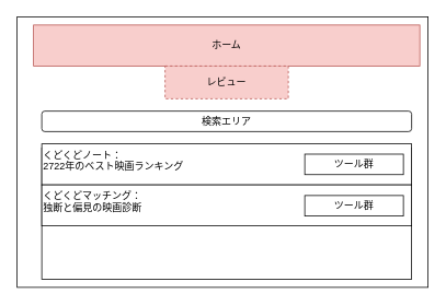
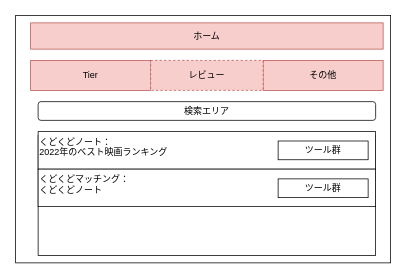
  <mxCell id="0" />
  <mxCell id="1" parent="0" />
  <mxCell id="2" value="" style="rounded=0;whiteSpace=wrap;html=1;" vertex="1" parent="1"><mxGeometry x="20" y="20" width="500" height="330" as="geometry" /></mxCell>
- <mxCell id="3" value="ホーム" style="rounded=0;whiteSpace=wrap;html=1;strokeColor=#b85450;fillColor=#f8cecc;" vertex="1" parent="1"><mxGeometry x="40" y="30" width="470" height="50" as="geometry" /></mxCell>
+ <mxCell id="3" value="ホーム" style="rounded=0;whiteSpace=wrap;html=1;strokeColor=#b85450;fillColor=#f8cecc;" vertex="1" parent="1"><mxGeometry x="40" y="30" width="470" height="35" as="geometry" /></mxCell>
  <mxCell id="4" value="" style="rounded=0;whiteSpace=wrap;html=1;" vertex="1" parent="1"><mxGeometry x="50" y="180" width="450" height="160" as="geometry" /></mxCell>
- <mxCell id="5" value="くどくどノート：&lt;br&gt;2722年のベスト映画ランキング" style="rounded=0;whiteSpace=wrap;html=1;align=left;verticalAlign=top;" vertex="1" parent="1"><mxGeometry x="50" y="175" width="450" height="50" as="geometry" /></mxCell>
- <mxCell id="6" value="くどくどマッチング：&lt;br&gt;独断と偏見の映画診断" style="rounded=0;whiteSpace=wrap;html=1;align=left;verticalAlign=top;" vertex="1" parent="1"><mxGeometry x="50" y="225" width="450" height="50" as="geometry" /></mxCell>
+ <mxCell id="5" value="くどくどノート：&lt;br&gt;2022年のベスト映画ランキング" style="rounded=0;whiteSpace=wrap;html=1;align=left;verticalAlign=top;" vertex="1" parent="1"><mxGeometry x="50" y="175" width="450" height="50" as="geometry" /></mxCell>
+ <mxCell id="6" value="くどくどマッチング：&lt;br&gt;くどくどノート" style="rounded=0;whiteSpace=wrap;html=1;align=left;verticalAlign=top;" vertex="1" parent="1"><mxGeometry x="50" y="225" width="450" height="50" as="geometry" /></mxCell>
  <mxCell id="7" value="ツール群" style="rounded=0;whiteSpace=wrap;html=1;" vertex="1" parent="1"><mxGeometry x="370" y="187.5" width="120" height="25" as="geometry" /></mxCell>
  <mxCell id="8" value="検索エリア" style="whiteSpace=wrap;html=1;rounded=1;" vertex="1" parent="1"><mxGeometry x="50" y="135" width="450" height="25" as="geometry" /></mxCell>
  <mxCell id="9" value="ツール群" style="rounded=0;whiteSpace=wrap;html=1;" vertex="1" parent="1"><mxGeometry x="370" y="238" width="120" height="25" as="geometry" /></mxCell>
+ <mxCell id="10" value="Tier" style="rounded=0;whiteSpace=wrap;html=1;strokeColor=#b85450;fillColor=#f8cecc;" vertex="1" parent="1"><mxGeometry x="40" y="80" width="160" height="40" as="geometry" /></mxCell>
+ <mxCell id="11" value="その他" style="rounded=0;whiteSpace=wrap;html=1;strokeColor=#b85450;fillColor=#f8cecc;" vertex="1" parent="1"><mxGeometry x="350" y="80" width="160" height="40" as="geometry" /></mxCell>
  <mxCell id="12" value="レビュー" style="rounded=0;whiteSpace=wrap;html=1;strokeColor=#b85450;fillColor=#f8cecc;dashed=1;" vertex="1" parent="1"><mxGeometry x="200" y="80" width="150" height="40" as="geometry" /></mxCell>
